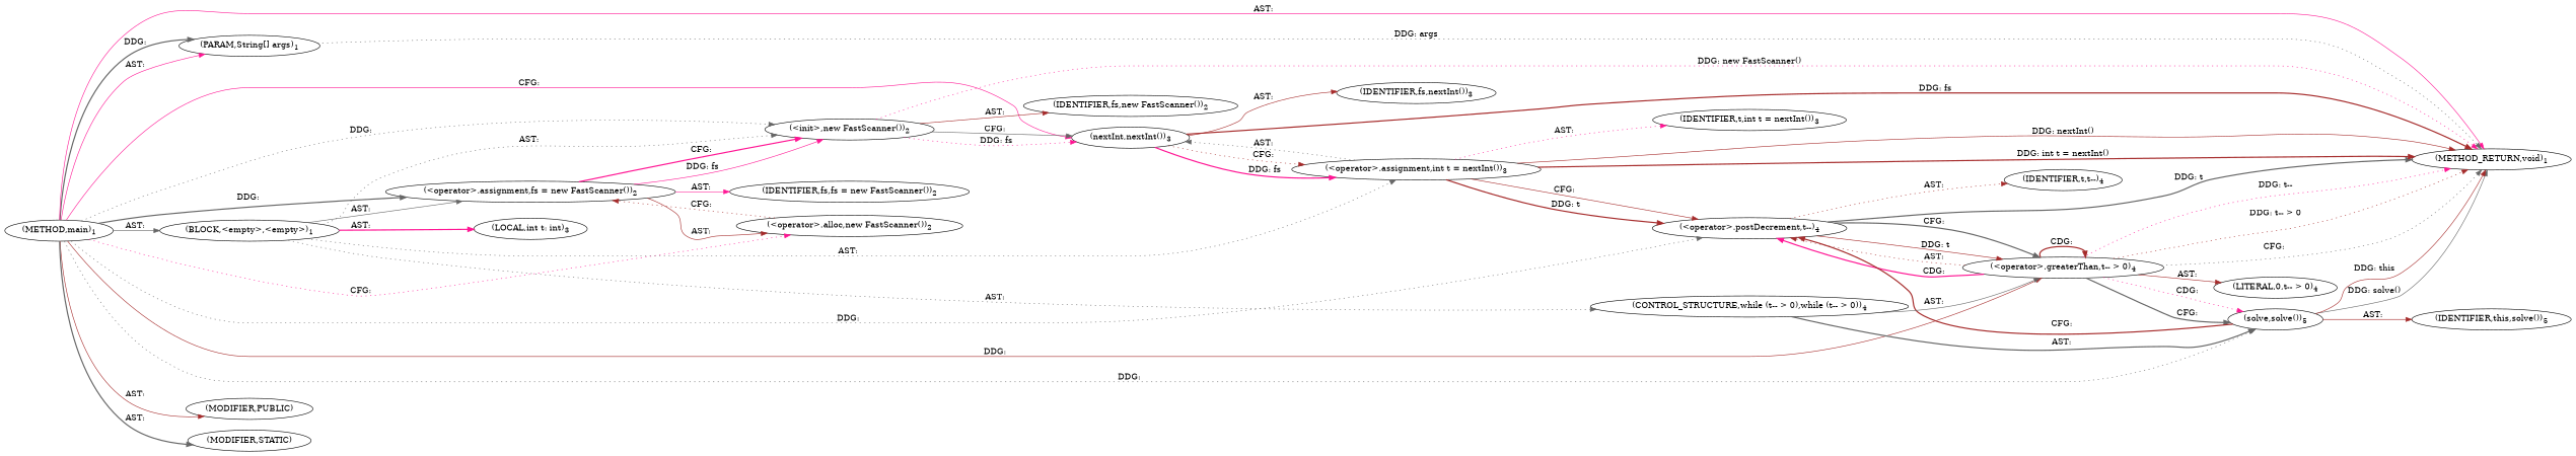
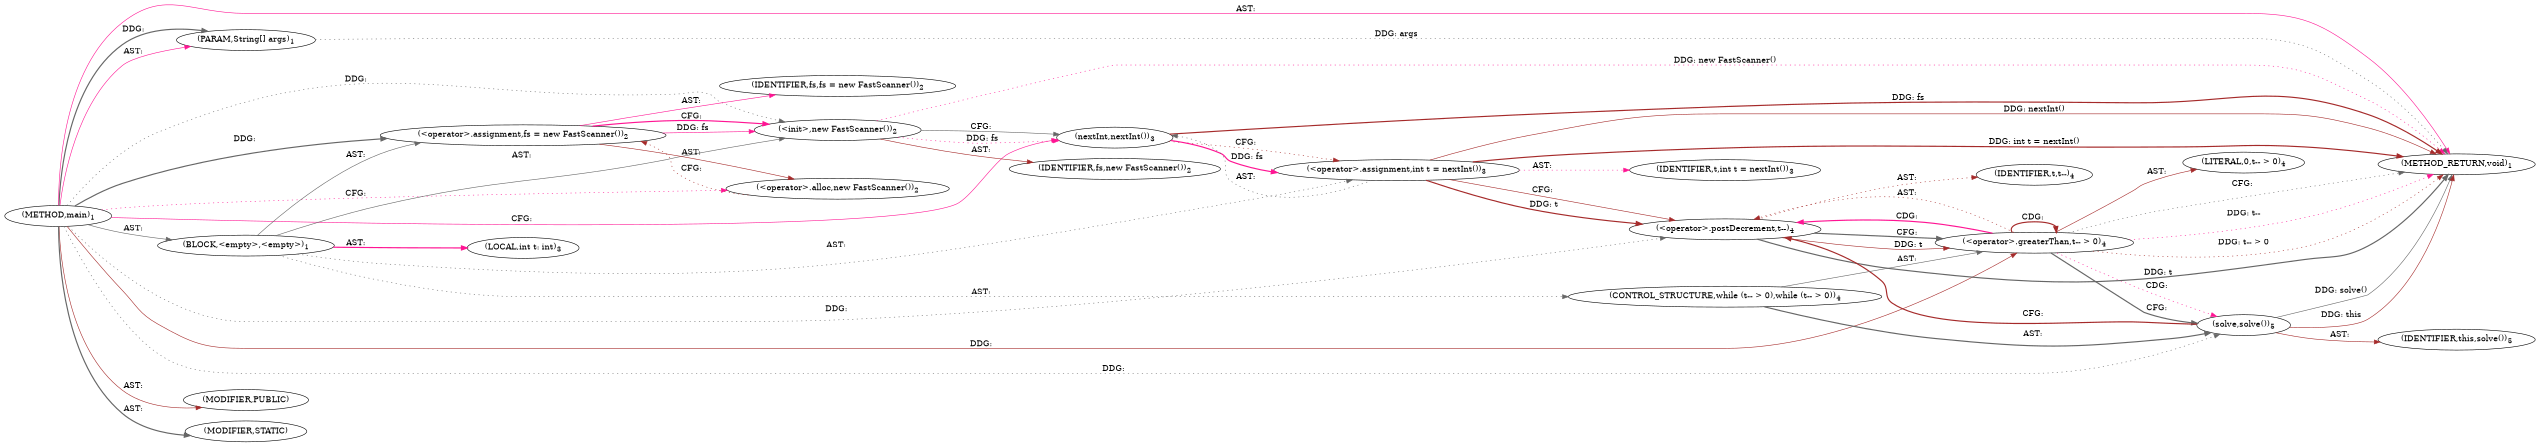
  digraph {
    rankdir=LR
    edge [color=gray40 style=solid]
    n1 [label=<(METHOD,main)<SUB>1</SUB>>]
    n2 [label=<(PARAM,String[] args)<SUB>1</SUB>>]
    n3 [label=<(BLOCK,&lt;empty&gt;,&lt;empty&gt;)<SUB>1</SUB>>]
    n4 [label=<(&lt;operator&gt;.assignment,fs = new FastScanner())<SUB>2</SUB>>]
    n5 [label=<(&lt;operator&gt;.alloc,new FastScanner())<SUB>2</SUB>>]
    n6 [label=<(&lt;init&gt;,new FastScanner())<SUB>2</SUB>>]
    n7 [label=<(nextInt,nextInt())<SUB>3</SUB>>]
    n8 [label=<(&lt;operator&gt;.greaterThan,t-- &gt; 0)<SUB>4</SUB>>]
    n9 [label=<(&lt;operator&gt;.postDecrement,t--)<SUB>4</SUB>>]
    n10 [label=<(solve,solve())<SUB>5</SUB>>]
    n11 [label=<(MODIFIER,PUBLIC)>]
    n12 [label=<(MODIFIER,STATIC)>]
    n13 [label=<(METHOD_RETURN,void)<SUB>1</SUB>>]
    n14 [label=<(LOCAL,int t: int)<SUB>3</SUB>>]
    n15 [label=<(&lt;operator&gt;.assignment,int t = nextInt())<SUB>3</SUB>>]
    n16 [label=<(CONTROL_STRUCTURE,while (t-- &gt; 0),while (t-- &gt; 0))<SUB>4</SUB>>]
    n17 [label=<(IDENTIFIER,fs,fs = new FastScanner())<SUB>2</SUB>>]
    n18 [label=<(IDENTIFIER,fs,new FastScanner())<SUB>2</SUB>>]
-   n19 [label=<(IDENTIFIER,fs,nextInt())<SUB>3</SUB>>]
    n20 [label=<(LITERAL,0,t-- &gt; 0)<SUB>4</SUB>>]
    n21 [label=<(IDENTIFIER,t,t--)<SUB>4</SUB>>]
    n22 [label=<(IDENTIFIER,this,solve())<SUB>5</SUB>>]
    n23 [label=<(IDENTIFIER,t,int t = nextInt())<SUB>3</SUB>>]
    n1 -> n2 [color=deeppink label="AST: "]
    n1 -> n2 [label="DDG: " style=bold]
    n1 -> n3 [label="AST: "]
    n1 -> n4 [label="DDG: " style=bold]
    n1 -> n5 [color=deeppink label="CFG: " style=dotted]
    n1 -> n6 [label="DDG: " style=dotted]
    n1 -> n7 [color=deeppink label="CFG: "]
    n1 -> n8 [color=brown label="DDG: "]
    n1 -> n9 [label="DDG: " style=dotted]
    n1 -> n10 [label="DDG: " style=dotted]
    n1 -> n11 [color=brown label="AST: "]
    n1 -> n12 [label="AST: " style=bold]
    n1 -> n13 [color=deeppink label="AST: "]
    n2 -> n13 [label="DDG: args" style=dotted]
    n3 -> n4 [label="AST: "]
-   n3 -> n6 [label="AST: " style=dotted]
+   n3 -> n6 [label="AST: "]
    n3 -> n14 [color=deeppink label="AST: " style=bold]
    n3 -> n15 [label="AST: " style=dotted]
    n3 -> n16 [label="AST: " style=dotted]
    n4 -> n5 [color=brown label="AST: "]
    n4 -> n6 [color=deeppink label="CFG: " style=bold]
    n4 -> n6 [color=deeppink label="DDG: fs"]
    n4 -> n17 [color=deeppink label="AST: "]
    n5 -> n4 [color=brown label="CFG: " style=dotted]
    n6 -> n7 [label="CFG: "]
    n6 -> n7 [color=deeppink label="DDG: fs" style=dotted]
    n6 -> n13 [color=deeppink label="DDG: new FastScanner()" style=dotted]
    n6 -> n18 [color=brown label="AST: "]
    n7 -> n13 [color=brown label="DDG: fs" style=bold]
    n7 -> n15 [color=brown label="CFG: " style=dotted]
    n7 -> n15 [color=deeppink label="DDG: fs" style=bold]
-   n7 -> n19 [color=brown label="AST: "]
    n8 -> n8 [color=brown label="CDG: " style=bold]
    n8 -> n9 [color=brown label="AST: " style=dotted]
    n8 -> n9 [color=deeppink label="CDG: " style=bold]
    n8 -> n10 [label="CFG: " style=bold]
    n8 -> n10 [color=deeppink label="CDG: " style=dotted]
    n8 -> n13 [label="CFG: " style=dotted]
    n8 -> n13 [color=deeppink label="DDG: t--" style=dotted]
    n8 -> n13 [color=brown label="DDG: t-- &gt; 0" style=dotted]
    n8 -> n20 [color=brown label="AST: "]
    n9 -> n8 [label="CFG: " style=bold]
    n9 -> n8 [color=brown label="DDG: t"]
    n9 -> n13 [label="DDG: t" style=bold]
    n9 -> n21 [color=brown label="AST: " style=dotted]
    n10 -> n9 [color=brown label="CFG: " style=bold]
    n10 -> n13 [label="DDG: solve()"]
    n10 -> n13 [color=brown label="DDG: this"]
    n10 -> n22 [color=brown label="AST: "]
    n15 -> n7 [label="AST: " style=dotted]
    n15 -> n9 [color=brown label="CFG: "]
    n15 -> n9 [color=brown label="DDG: t" style=bold]
    n15 -> n13 [color=brown label="DDG: nextInt()"]
    n15 -> n13 [color=brown label="DDG: int t = nextInt()" style=bold]
    n15 -> n23 [color=deeppink label="AST: " style=dotted]
    n16 -> n8 [label="AST: "]
    n16 -> n10 [label="AST: " style=bold]
  }
